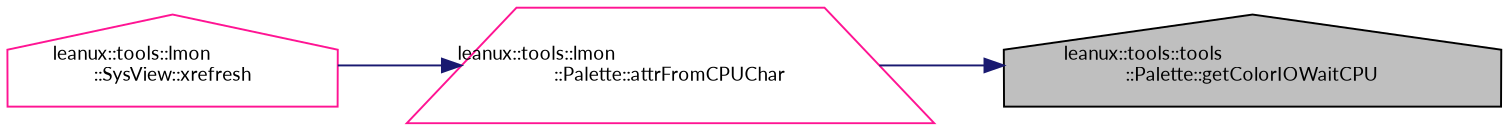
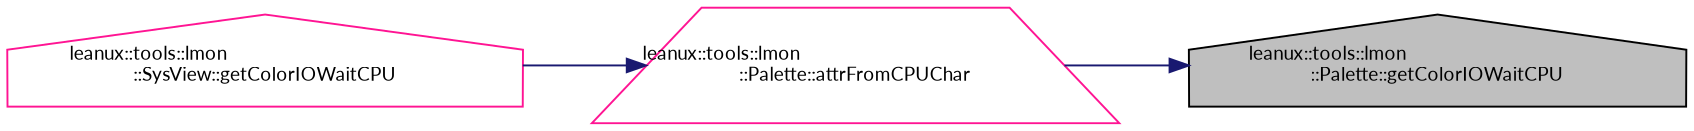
  digraph {
    fontname=Lato
    rankdir=RL
    node [color=deeppink fontname=Lato fontsize=10 shape=house]
    edge [color=midnightblue dir=back fontname=Lato fontsize=10 labelfontname=Helvetica labelfontsize=10 style=solid]
-   n1 [color=black fillcolor=grey75 fontcolor=black height=0.2 label="leanux::tools::tools\l::Palette::getColorIOWaitCPU" style=filled width=0.4]
+   n1 [color=black fillcolor=grey75 fontcolor=black height=0.2 label="leanux::tools::lmon\l::Palette::getColorIOWaitCPU" style=filled width=0.4]
    n2 [height=0.2 label="leanux::tools::lmon\l::Palette::attrFromCPUChar" shape=trapezium width=0.4]
-   n3 [height=0.2 label="leanux::tools::lmon\l::SysView::xrefresh" width=0.4]
+   n3 [height=0.2 label="leanux::tools::lmon\l::SysView::getColorIOWaitCPU" width=0.4]
    n1 -> n2
    n2 -> n3
  }
